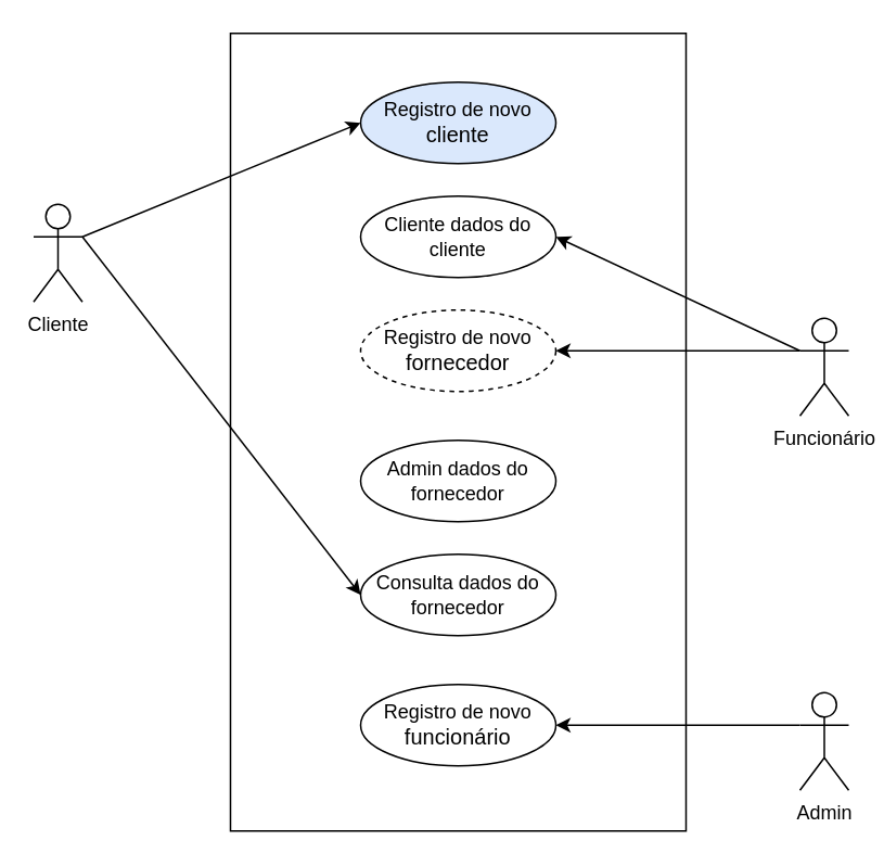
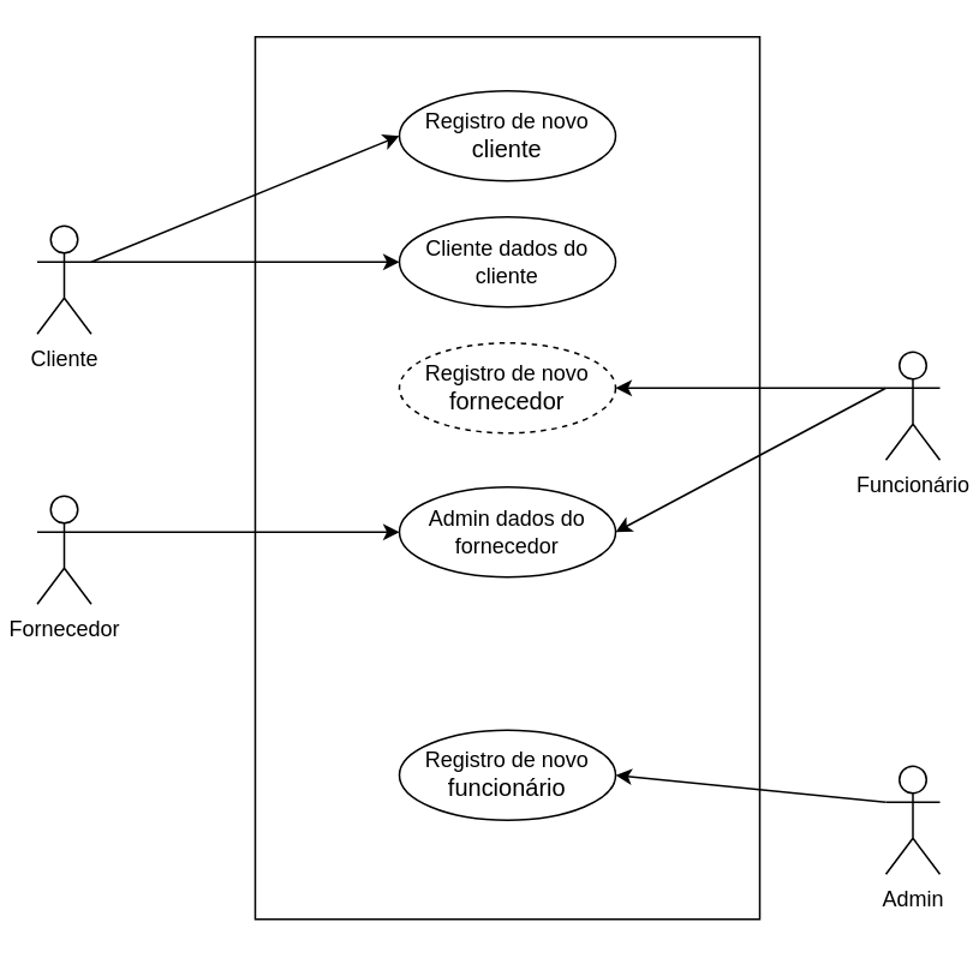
  <mxCell id="0" />
  <mxCell id="1" parent="0" />
  <mxCell id="2" value="Cliente" style="shape=umlActor;verticalLabelPosition=bottom;verticalAlign=top;html=1;outlineConnect=0;" parent="1" vertex="1"><mxGeometry x="20" y="125" width="30" height="60" as="geometry" /></mxCell>
  <mxCell id="3" value="" style="rounded=0;whiteSpace=wrap;html=1;verticalAlign=top;" parent="1" vertex="1"><mxGeometry x="141" y="20" width="280" height="490" as="geometry" /></mxCell>
- <mxCell id="4" value="Registro de novo&lt;br&gt;&lt;span id=&quot;docs-internal-guid-906694fc-7fff-2976-02ce-6a213e00d515&quot;&gt;&lt;span style=&quot;font-size: 10pt ; font-family: &amp;#34;arial&amp;#34; ; background-color: transparent ; vertical-align: baseline&quot;&gt;cliente&lt;/span&gt;&lt;/span&gt;" style="ellipse;whiteSpace=wrap;html=1;verticalAlign=middle;fillColor=#dae8fc;" parent="1" vertex="1"><mxGeometry x="221" y="50" width="120" height="50" as="geometry" /></mxCell>
+ <mxCell id="4" value="Registro de novo&lt;br&gt;&lt;span id=&quot;docs-internal-guid-906694fc-7fff-2976-02ce-6a213e00d515&quot;&gt;&lt;span style=&quot;font-size: 10pt ; font-family: &amp;#34;arial&amp;#34; ; background-color: transparent ; vertical-align: baseline&quot;&gt;cliente&lt;/span&gt;&lt;/span&gt;" style="ellipse;whiteSpace=wrap;html=1;verticalAlign=middle;" parent="1" vertex="1"><mxGeometry x="221" y="50" width="120" height="50" as="geometry" /></mxCell>
  <mxCell id="5" value="Cliente dados do cliente" style="ellipse;whiteSpace=wrap;html=1;verticalAlign=middle;" parent="1" vertex="1"><mxGeometry x="221" y="120" width="120" height="50" as="geometry" /></mxCell>
  <mxCell id="6" value="" style="endArrow=classic;html=1;exitX=1;exitY=0.333;exitDx=0;exitDy=0;exitPerimeter=0;entryX=0;entryY=0.5;entryDx=0;entryDy=0;" parent="1" source="2" target="4" edge="1"><mxGeometry width="50" height="50" relative="1" as="geometry"><mxPoint x="91" y="130" as="sourcePoint" /><mxPoint x="141" y="80" as="targetPoint" /></mxGeometry></mxCell>
+ <mxCell id="7" value="" style="endArrow=classic;html=1;exitX=1;exitY=0.333;exitDx=0;exitDy=0;exitPerimeter=0;entryX=0;entryY=0.5;entryDx=0;entryDy=0;" parent="1" source="2" target="5" edge="1"><mxGeometry width="50" height="50" relative="1" as="geometry"><mxPoint x="11" y="320" as="sourcePoint" /><mxPoint x="61" y="270" as="targetPoint" /></mxGeometry></mxCell>
  <mxCell id="8" value="Funcionário" style="shape=umlActor;verticalLabelPosition=bottom;verticalAlign=top;html=1;outlineConnect=0;" parent="1" vertex="1"><mxGeometry x="491" y="195" width="30" height="60" as="geometry" /></mxCell>
- <mxCell id="9" value="" style="endArrow=classic;html=1;entryX=1;entryY=0.5;entryDx=0;entryDy=0;exitX=0;exitY=0.333;exitDx=0;exitDy=0;exitPerimeter=0;" parent="1" source="8" target="5" edge="1"><mxGeometry width="50" height="50" relative="1" as="geometry"><mxPoint x="611" y="120" as="sourcePoint" /><mxPoint x="661" y="70" as="targetPoint" /></mxGeometry></mxCell>
  <mxCell id="10" value="" style="endArrow=classic;html=1;entryX=1;entryY=0.5;entryDx=0;entryDy=0;exitX=0;exitY=0.333;exitDx=0;exitDy=0;exitPerimeter=0;" parent="1" source="8" target="12" edge="1"><mxGeometry width="50" height="50" relative="1" as="geometry"><mxPoint x="551" y="100" as="sourcePoint" /><mxPoint x="601" y="50" as="targetPoint" /></mxGeometry></mxCell>
+ <mxCell id="11" value="Fornecedor" style="shape=umlActor;verticalLabelPosition=bottom;verticalAlign=top;html=1;outlineConnect=0;" vertex="1" parent="1"><mxGeometry x="20" y="275" width="30" height="60" as="geometry" /></mxCell>
  <mxCell id="12" value="Registro de novo&lt;br&gt;&lt;span id=&quot;docs-internal-guid-906694fc-7fff-2976-02ce-6a213e00d515&quot;&gt;&lt;span style=&quot;font-size: 10pt ; font-family: &amp;#34;arial&amp;#34; ; background-color: transparent ; vertical-align: baseline&quot;&gt;fornecedor&lt;/span&gt;&lt;/span&gt;" style="ellipse;whiteSpace=wrap;html=1;verticalAlign=middle;dashed=1;" vertex="1" parent="1"><mxGeometry x="221" y="190" width="120" height="50" as="geometry" /></mxCell>
  <mxCell id="13" value="Admin dados do fornecedor" style="ellipse;whiteSpace=wrap;html=1;verticalAlign=middle;" vertex="1" parent="1"><mxGeometry x="221" y="270" width="120" height="50" as="geometry" /></mxCell>
- <mxCell id="16" value="Registro de novo&lt;br&gt;&lt;span id=&quot;docs-internal-guid-906694fc-7fff-2976-02ce-6a213e00d515&quot;&gt;&lt;span style=&quot;font-size: 10pt ; font-family: &amp;#34;arial&amp;#34; ; background-color: transparent ; vertical-align: baseline&quot;&gt;funcionário&lt;/span&gt;&lt;/span&gt;" style="ellipse;whiteSpace=wrap;html=1;verticalAlign=middle;" vertex="1" parent="1"><mxGeometry x="221" y="420" width="120" height="50" as="geometry" /></mxCell>
+ <mxCell id="14" value="" style="endArrow=classic;html=1;exitX=1;exitY=0.333;exitDx=0;exitDy=0;exitPerimeter=0;entryX=0;entryY=0.5;entryDx=0;entryDy=0;" edge="1" parent="1" source="11" target="13"><mxGeometry width="50" height="50" relative="1" as="geometry"><mxPoint x="531" y="270" as="sourcePoint" /><mxPoint x="581" y="220" as="targetPoint" /></mxGeometry></mxCell>
+ <mxCell id="15" value="" style="endArrow=classic;html=1;exitX=0;exitY=0.333;exitDx=0;exitDy=0;exitPerimeter=0;entryX=1;entryY=0.5;entryDx=0;entryDy=0;" edge="1" parent="1" source="8" target="13"><mxGeometry width="50" height="50" relative="1" as="geometry"><mxPoint x="451" y="320" as="sourcePoint" /><mxPoint x="501" y="270" as="targetPoint" /></mxGeometry></mxCell>
+ <mxCell id="16" value="Registro de novo&lt;br&gt;&lt;span id=&quot;docs-internal-guid-906694fc-7fff-2976-02ce-6a213e00d515&quot;&gt;&lt;span style=&quot;font-size: 10pt ; font-family: &amp;#34;arial&amp;#34; ; background-color: transparent ; vertical-align: baseline&quot;&gt;funcionário&lt;/span&gt;&lt;/span&gt;" style="ellipse;whiteSpace=wrap;html=1;verticalAlign=middle;" vertex="1" parent="1"><mxGeometry x="221" y="405" width="120" height="50" as="geometry" /></mxCell>
  <mxCell id="17" value="Admin" style="shape=umlActor;verticalLabelPosition=bottom;verticalAlign=top;html=1;outlineConnect=0;" vertex="1" parent="1"><mxGeometry x="491" y="425" width="30" height="60" as="geometry" /></mxCell>
  <mxCell id="18" value="" style="endArrow=classic;html=1;exitX=0;exitY=0.333;exitDx=0;exitDy=0;exitPerimeter=0;entryX=1;entryY=0.5;entryDx=0;entryDy=0;" edge="1" parent="1" source="17" target="16"><mxGeometry width="50" height="50" relative="1" as="geometry"><mxPoint x="601" y="425" as="sourcePoint" /><mxPoint x="651" y="375" as="targetPoint" /></mxGeometry></mxCell>
- <mxCell id="19" value="" style="endArrow=classic;html=1;entryX=0;entryY=0.5;entryDx=0;entryDy=0;exitX=1;exitY=0.333;exitDx=0;exitDy=0;exitPerimeter=0;" edge="1" parent="1" source="2" target="20"><mxGeometry width="50" height="50" relative="1" as="geometry"><mxPoint x="41" y="30" as="sourcePoint" /><mxPoint x="91" y="-20" as="targetPoint" /></mxGeometry></mxCell>
- <mxCell id="20" value="Consulta dados do fornecedor" style="ellipse;whiteSpace=wrap;html=1;verticalAlign=middle;" vertex="1" parent="1"><mxGeometry x="221" y="340" width="120" height="50" as="geometry" /></mxCell>
